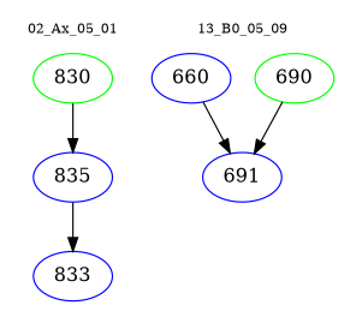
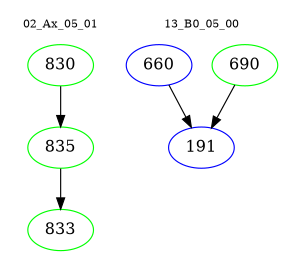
  digraph {
    node [color=blue]
    edge [color=black]
    n1 [color=green label=830]
-   n2 [label=835]
-   n3 [label=833]
+   n2 [color=green label=835]
+   n3 [color=green label=833]
    n4 [color=green label=690]
-   n5 [label=691]
+   n5 [label=191]
    n6 [label=660]
    subgraph cluster_1 {
      color=white
      fontsize=10
      label="02_Ax_05_01"
      n1
      n2
      n3
    }
    subgraph cluster_2 {
      color=white
      fontsize=10
-     label="13_B0_05_09"
+     label="13_B0_05_00"
      n4
      n5
      n6
    }
    n1 -> n2
    n2 -> n3
    n4 -> n5
    n6 -> n5
  }
